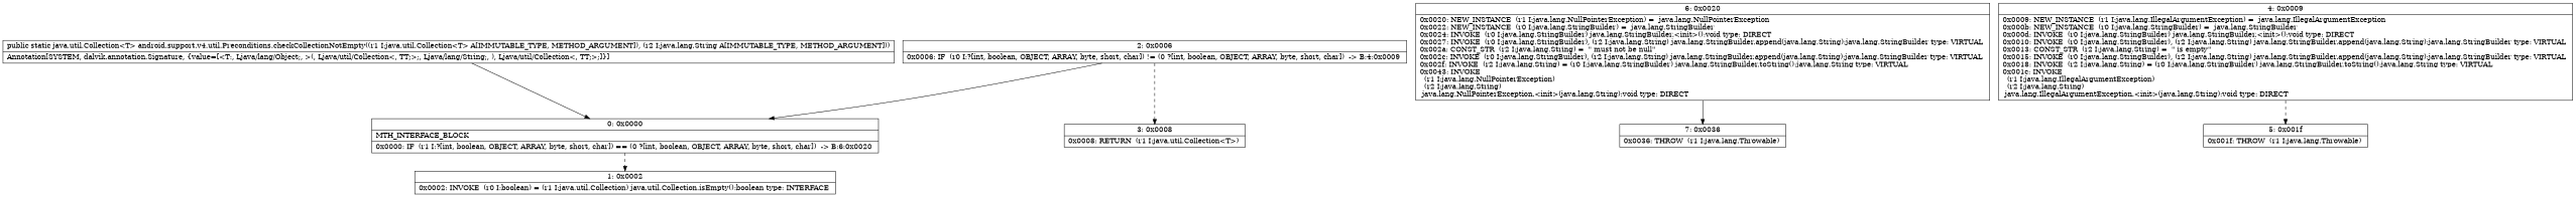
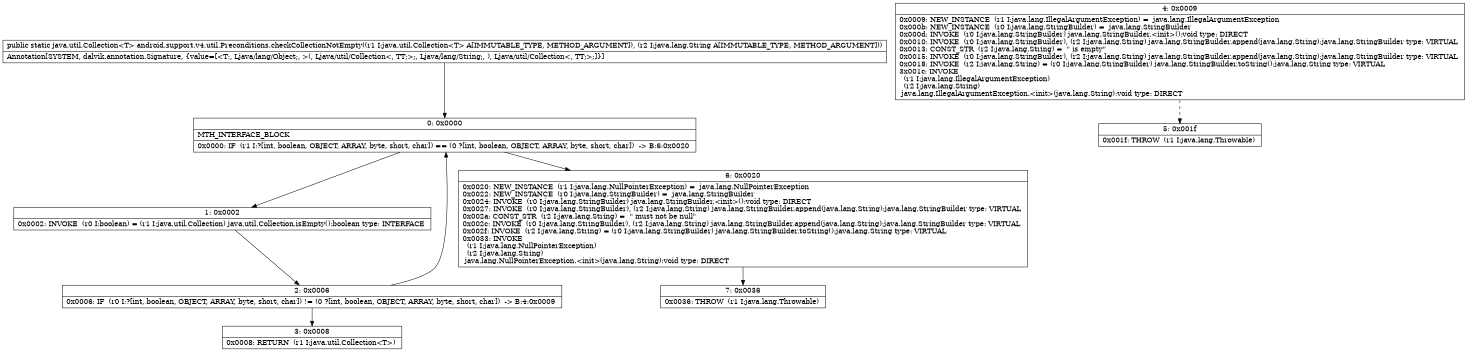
  digraph {
    node [shape=record]
    n1 [label="{0\:\ 0x0000|MTH_INTERFACE_BLOCK\l|0x0000: IF  (r1 I:?[int, boolean, OBJECT, ARRAY, byte, short, char]) == (0 ?[int, boolean, OBJECT, ARRAY, byte, short, char])  \-\> B:6:0x0020 \l}"]
    n2 [label="{1\:\ 0x0002|0x0002: INVOKE  (r0 I:boolean) = (r1 I:java.util.Collection) java.util.Collection.isEmpty():boolean type: INTERFACE \l}"]
-   n3 [label="{6\:\ 0x0020|0x0020: NEW_INSTANCE  (r1 I:java.lang.NullPointerException) =  java.lang.NullPointerException \l0x0022: NEW_INSTANCE  (r0 I:java.lang.StringBuilder) =  java.lang.StringBuilder \l0x0024: INVOKE  (r0 I:java.lang.StringBuilder) java.lang.StringBuilder.\<init\>():void type: DIRECT \l0x0027: INVOKE  (r0 I:java.lang.StringBuilder), (r2 I:java.lang.String) java.lang.StringBuilder.append(java.lang.String):java.lang.StringBuilder type: VIRTUAL \l0x002a: CONST_STR  (r2 I:java.lang.String) =  \" must not be null\" \l0x002c: INVOKE  (r0 I:java.lang.StringBuilder), (r2 I:java.lang.String) java.lang.StringBuilder.append(java.lang.String):java.lang.StringBuilder type: VIRTUAL \l0x002f: INVOKE  (r2 I:java.lang.String) = (r0 I:java.lang.StringBuilder) java.lang.StringBuilder.toString():java.lang.String type: VIRTUAL \l0x0043: INVOKE  \l  (r1 I:java.lang.NullPointerException)\l  (r2 I:java.lang.String)\l java.lang.NullPointerException.\<init\>(java.lang.String):void type: DIRECT \l}"]
+   n3 [label="{6\:\ 0x0020|0x0020: NEW_INSTANCE  (r1 I:java.lang.NullPointerException) =  java.lang.NullPointerException \l0x0022: NEW_INSTANCE  (r0 I:java.lang.StringBuilder) =  java.lang.StringBuilder \l0x0024: INVOKE  (r0 I:java.lang.StringBuilder) java.lang.StringBuilder.\<init\>():void type: DIRECT \l0x0027: INVOKE  (r0 I:java.lang.StringBuilder), (r2 I:java.lang.String) java.lang.StringBuilder.append(java.lang.String):java.lang.StringBuilder type: VIRTUAL \l0x002a: CONST_STR  (r2 I:java.lang.String) =  \" must not be null\" \l0x002c: INVOKE  (r0 I:java.lang.StringBuilder), (r2 I:java.lang.String) java.lang.StringBuilder.append(java.lang.String):java.lang.StringBuilder type: VIRTUAL \l0x002f: INVOKE  (r2 I:java.lang.String) = (r0 I:java.lang.StringBuilder) java.lang.StringBuilder.toString():java.lang.String type: VIRTUAL \l0x0033: INVOKE  \l  (r1 I:java.lang.NullPointerException)\l  (r2 I:java.lang.String)\l java.lang.NullPointerException.\<init\>(java.lang.String):void type: DIRECT \l}"]
    n4 [label="{2\:\ 0x0006|0x0006: IF  (r0 I:?[int, boolean, OBJECT, ARRAY, byte, short, char]) != (0 ?[int, boolean, OBJECT, ARRAY, byte, short, char])  \-\> B:4:0x0009 \l}"]
    n5 [label="{7\:\ 0x0036|0x0036: THROW  (r1 I:java.lang.Throwable) \l}"]
    n6 [label="{3\:\ 0x0008|0x0008: RETURN  (r1 I:java.util.Collection\<T\>) \l}"]
-   n7 [label="{4\:\ 0x0009|0x0009: NEW_INSTANCE  (r1 I:java.lang.IllegalArgumentException) =  java.lang.IllegalArgumentException \l0x000b: NEW_INSTANCE  (r0 I:java.lang.StringBuilder) =  java.lang.StringBuilder \l0x000d: INVOKE  (r0 I:java.lang.StringBuilder) java.lang.StringBuilder.\<init\>():void type: DIRECT \l0x0010: INVOKE  (r0 I:java.lang.StringBuilder), (r2 I:java.lang.String) java.lang.StringBuilder.append(java.lang.String):java.lang.StringBuilder type: VIRTUAL \l0x0013: CONST_STR  (r2 I:java.lang.String) =  \" is empty\" \l0x0015: INVOKE  (r0 I:java.lang.StringBuilder), (r2 I:java.lang.String) java.lang.StringBuilder.append(java.lang.String):java.lang.StringBuilder type: VIRTUAL \l0x0018: INVOKE  (r2 I:java.lang.String) = (r0 I:java.lang.StringBuilder) java.lang.StringBuilder.toString():java.lang.String type: VIRTUAL \l0x001c: INVOKE  \l  (r1 I:java.lang.IllegalArgumentException)\l  (r2 I:java.lang.String)\l java.lang.IllegalArgumentException.\<init\>(java.lang.String):void type: DIRECT \l}"]
+   n7 [label="{4\:\ 0x0009|0x0009: NEW_INSTANCE  (r1 I:java.lang.IllegalArgumentException) =  java.lang.IllegalArgumentException \l0x000b: NEW_INSTANCE  (r0 I:java.lang.StringBuilder) =  java.lang.StringBuilder \l0x000d: INVOKE  (r0 I:java.lang.StringBuilder) java.lang.StringBuilder.\<init\>():void type: DIRECT \l0x0010: INVOKE  (r0 I:java.lang.StringBuilder), (r2 I:java.lang.String) java.lang.StringBuilder.append(java.lang.String):java.lang.StringBuilder type: VIRTUAL \l0x0013: CONST_STR  (r2 I:java.lang.String) =  \" is empty\" \l0x0015: INVOKE  (r0 I:java.lang.StringBuilder), (r2 I:java.lang.String) java.lang.StringBuilder.append(java.lang.String):java.lang.StringBuilder type: VIRTUAL \l0x0018: INVOKE  (r2 I:java.lang.String) = (r0 I:java.lang.StringBuilder) java.lang.StringBuilder.toString():java.lang.String type: VIRTUAL \l3x001c: INVOKE  \l  (r1 I:java.lang.IllegalArgumentException)\l  (r2 I:java.lang.String)\l java.lang.IllegalArgumentException.\<init\>(java.lang.String):void type: DIRECT \l}"]
    n8 [label="{5\:\ 0x001f|0x001f: THROW  (r1 I:java.lang.Throwable) \l}"]
    n9 [label="{public static java.util.Collection\<T\> android.support.v4.util.Preconditions.checkCollectionNotEmpty((r1 I:java.util.Collection\<T\> A[IMMUTABLE_TYPE, METHOD_ARGUMENT]), (r2 I:java.lang.String A[IMMUTABLE_TYPE, METHOD_ARGUMENT]))  | Annotation[SYSTEM, dalvik.annotation.Signature, \{value=[\<T:, Ljava\/lang\/Object;, \>(, Ljava\/util\/Collection\<, TT;\>;, Ljava\/lang\/String;, ), Ljava\/util\/Collection\<, TT;\>;]\}]\l}"]
-   n1 -> n2 [style=dashed]
+   n1 -> n2 [style=solid]
+   n1 -> n3
+   n2 -> n4
    n3 -> n5
    n4 -> n1
-   n4 -> n6 [style=dashed]
+   n4 -> n6 [style=solid]
    n7 -> n8 [style=dashed]
    n9 -> n1
  }
